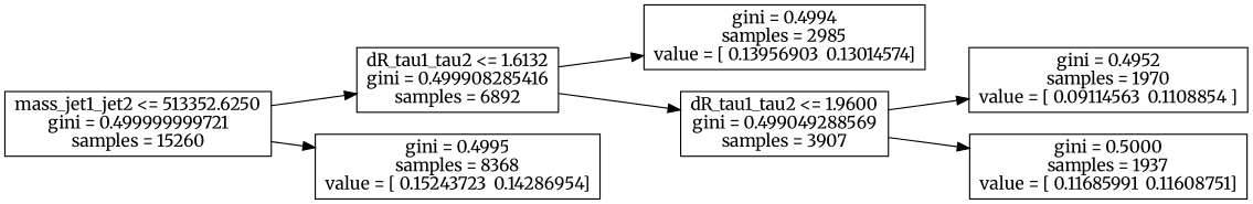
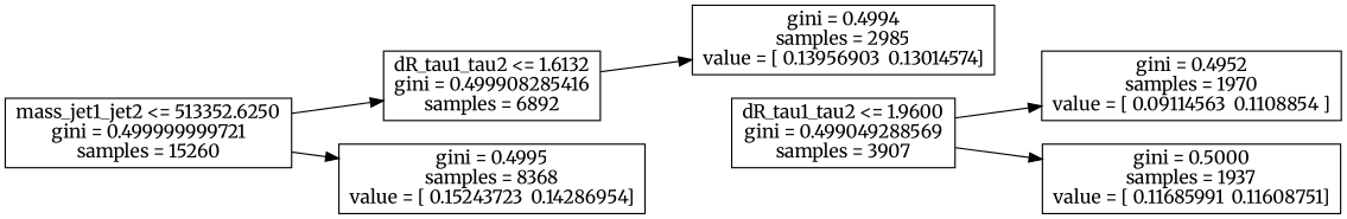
  digraph {
    rankdir=LR
    fontname=Merriweather
    node [shape=box fontname=Merriweather]
    edge [fontname=Merriweather]
    n1 [label="mass_jet1_jet2 <= 513352.6250\ngini = 0.499999999721\nsamples = 15260"]
    n2 [label="dR_tau1_tau2 <= 1.6132\ngini = 0.499908285416\nsamples = 6892"]
    n3 [label="gini = 0.4995\nsamples = 8368\nvalue = [ 0.15243723  0.14286954]"]
    n4 [label="gini = 0.4994\nsamples = 2985\nvalue = [ 0.13956903  0.13014574]"]
    n5 [label="dR_tau1_tau2 <= 1.9600\ngini = 0.499049288569\nsamples = 3907"]
    n6 [label="gini = 0.4952\nsamples = 1970\nvalue = [ 0.09114563  0.1108854 ]"]
    n7 [label="gini = 0.5000\nsamples = 1937\nvalue = [ 0.11685991  0.11608751]"]
    n1 -> n2
    n1 -> n3
    n2 -> n4
-   n2 -> n5
    n5 -> n6
    n5 -> n7
  }
